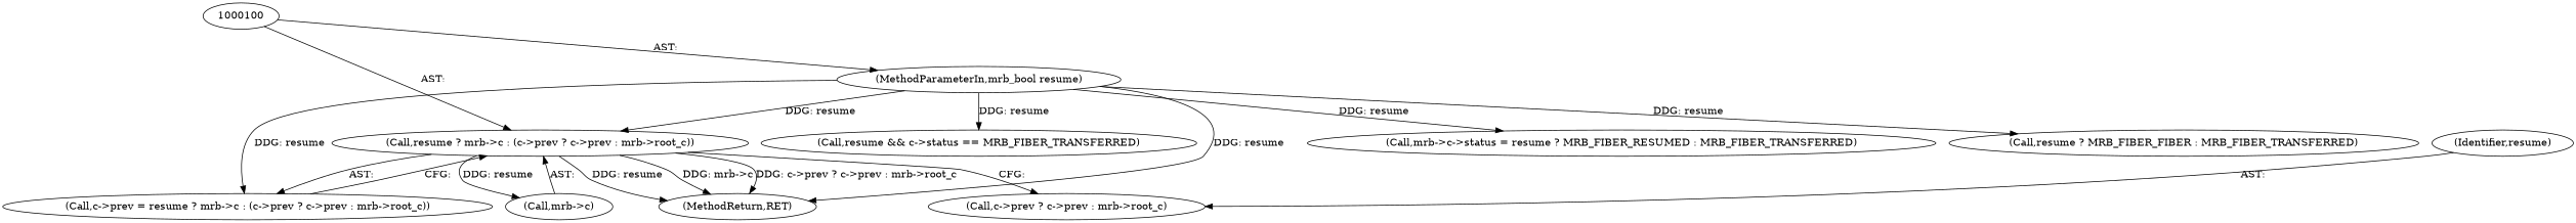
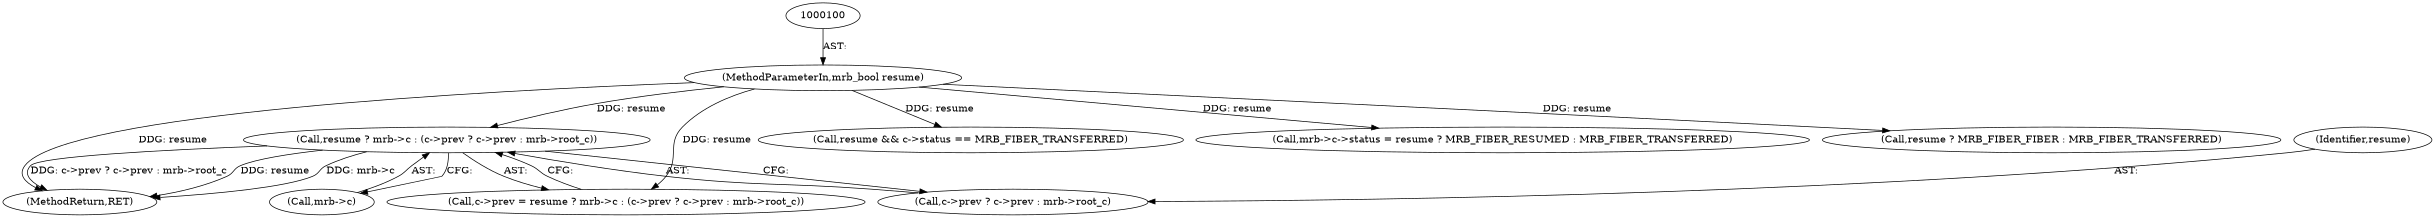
  digraph {
    n1 [label="(Call,resume ? mrb->c : (c->prev ? c->prev : mrb->root_c))"]
    n2 [label="(MethodReturn,RET)"]
    n3 [label="(Call,c->prev ? c->prev : mrb->root_c)"]
    n4 [label="(Call,c->prev = resume ? mrb->c : (c->prev ? c->prev : mrb->root_c))"]
    n5 [label="(Call,mrb->c)"]
    n6 [label="(MethodParameterIn,mrb_bool resume)"]
    n7 [label="(Call,resume && c->status == MRB_FIBER_TRANSFERRED)"]
    n8 [label="(Call,mrb->c->status = resume ? MRB_FIBER_RESUMED : MRB_FIBER_TRANSFERRED)"]
    n9 [label="(Call,resume ? MRB_FIBER_FIBER : MRB_FIBER_TRANSFERRED)"]
    1000100
    n11 [label="(Identifier,resume)"]
    n1 -> n2 [label="DDG: mrb->c"]
    n1 -> n2 [label="DDG: c->prev ? c->prev : mrb->root_c"]
    n1 -> n2 [label="DDG: resume"]
    n1 -> n3 [label="CFG: "]
    n1 -> n4 [label="AST: "]
-   n1 -> n5 [label="DDG: resume"]
-   1000100 -> n1 [label="AST: "]
+   n1 -> n5 [label="CFG: "]
+   n3 -> n1 [label="AST: "]
    n4 -> n1 [label="CFG: "]
    n5 -> n1 [label="AST: "]
    n6 -> n1 [label="DDG: resume"]
    n6 -> n2 [label="DDG: resume"]
    n6 -> n4 [label="DDG: resume"]
    n6 -> n7 [label="DDG: resume"]
    n6 -> n8 [label="DDG: resume"]
    n6 -> n9 [label="DDG: resume"]
    1000100 -> n6 [label="AST: "]
    n11 -> n3 [label="AST: "]
  }
